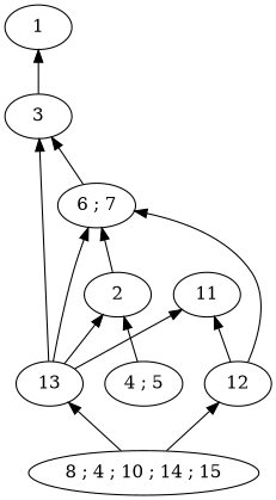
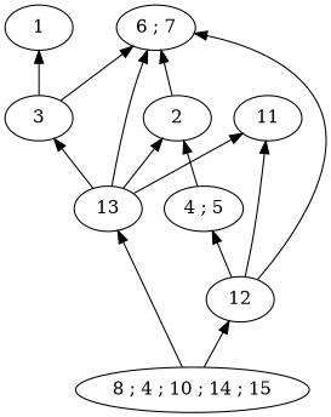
  strict digraph {
    edge [dir=back]
    n1 [height=0.5 label=1 width=0.75]
    n2 [height=0.5 label=3 width=0.75]
    n3 [height=0.5 label=2 width=0.75]
    n4 [height=0.5 label="4 ; 5" width=0.75]
    n5 [height=0.5 label=13 width=0.75]
    n6 [height=0.5 label="6 ; 7" width=0.75]
    n7 [height=0.5 label=11 width=0.75]
    n8 [height=0.5 label=12 width=0.75]
    n9 [height=0.5 label="8 ; 4 ; 10 ; 14 ; 15" width=2.0943]
    n1 -> n2
    n2 -> n5
-   n2 -> n6
+   n6 -> n2
    n3 -> n4
    n3 -> n5
+   n4 -> n8
    n5 -> n9
    n6 -> n3
    n6 -> n5
    n6 -> n8
    n7 -> n5
    n7 -> n8
    n8 -> n9
  }
